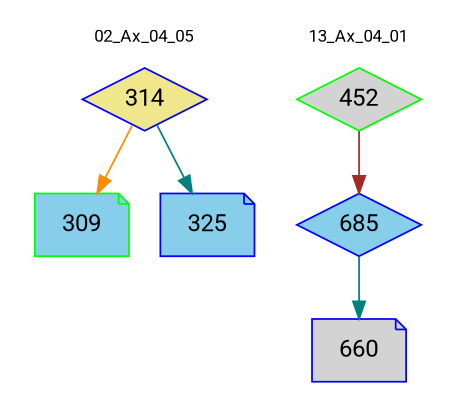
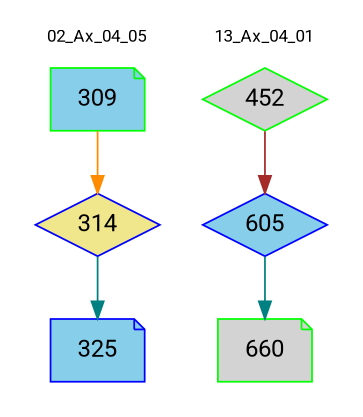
  digraph {
    fontname=Roboto
    node [color=green fillcolor=skyblue fontname=Roboto shape=note style=filled]
    edge [color=teal fontname=Roboto]
    n1 [label=309]
    n2 [color=blue fillcolor=khaki label=314 shape=diamond]
    n3 [color=blue label=325]
    n4 [fillcolor=lightgrey label=452 shape=diamond]
-   n5 [color=blue label=685 shape=diamond]
-   n6 [color=blue fillcolor=lightgrey label=660]
+   n5 [color=blue label=605 shape=diamond]
+   n6 [fillcolor=lightgrey label=660]
    subgraph cluster_1 {
      color=white
      fontsize=10
      label="02_Ax_04_05"
      n1
      n2
      n3
    }
    subgraph cluster_2 {
      color=white
      fontsize=10
      label="13_Ax_04_01"
      n4
      n5
      n6
    }
-   n2 -> n1 [color=darkorange]
+   n1 -> n2 [color=darkorange]
    n2 -> n3
    n4 -> n5 [color=brown]
    n5 -> n6
  }
